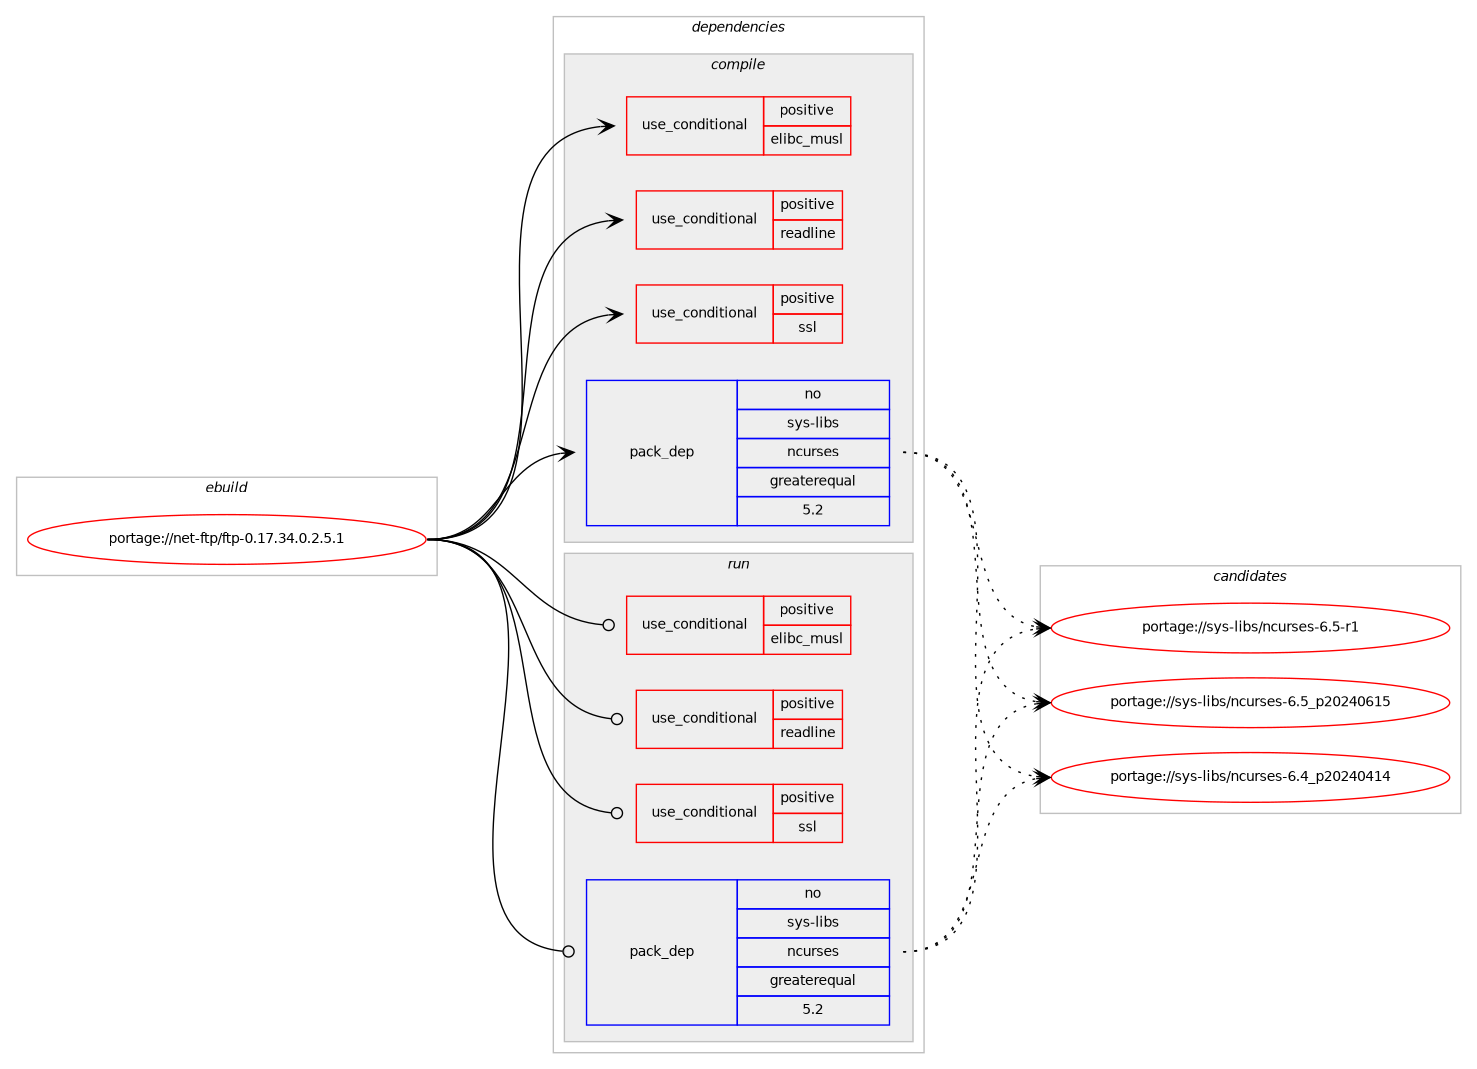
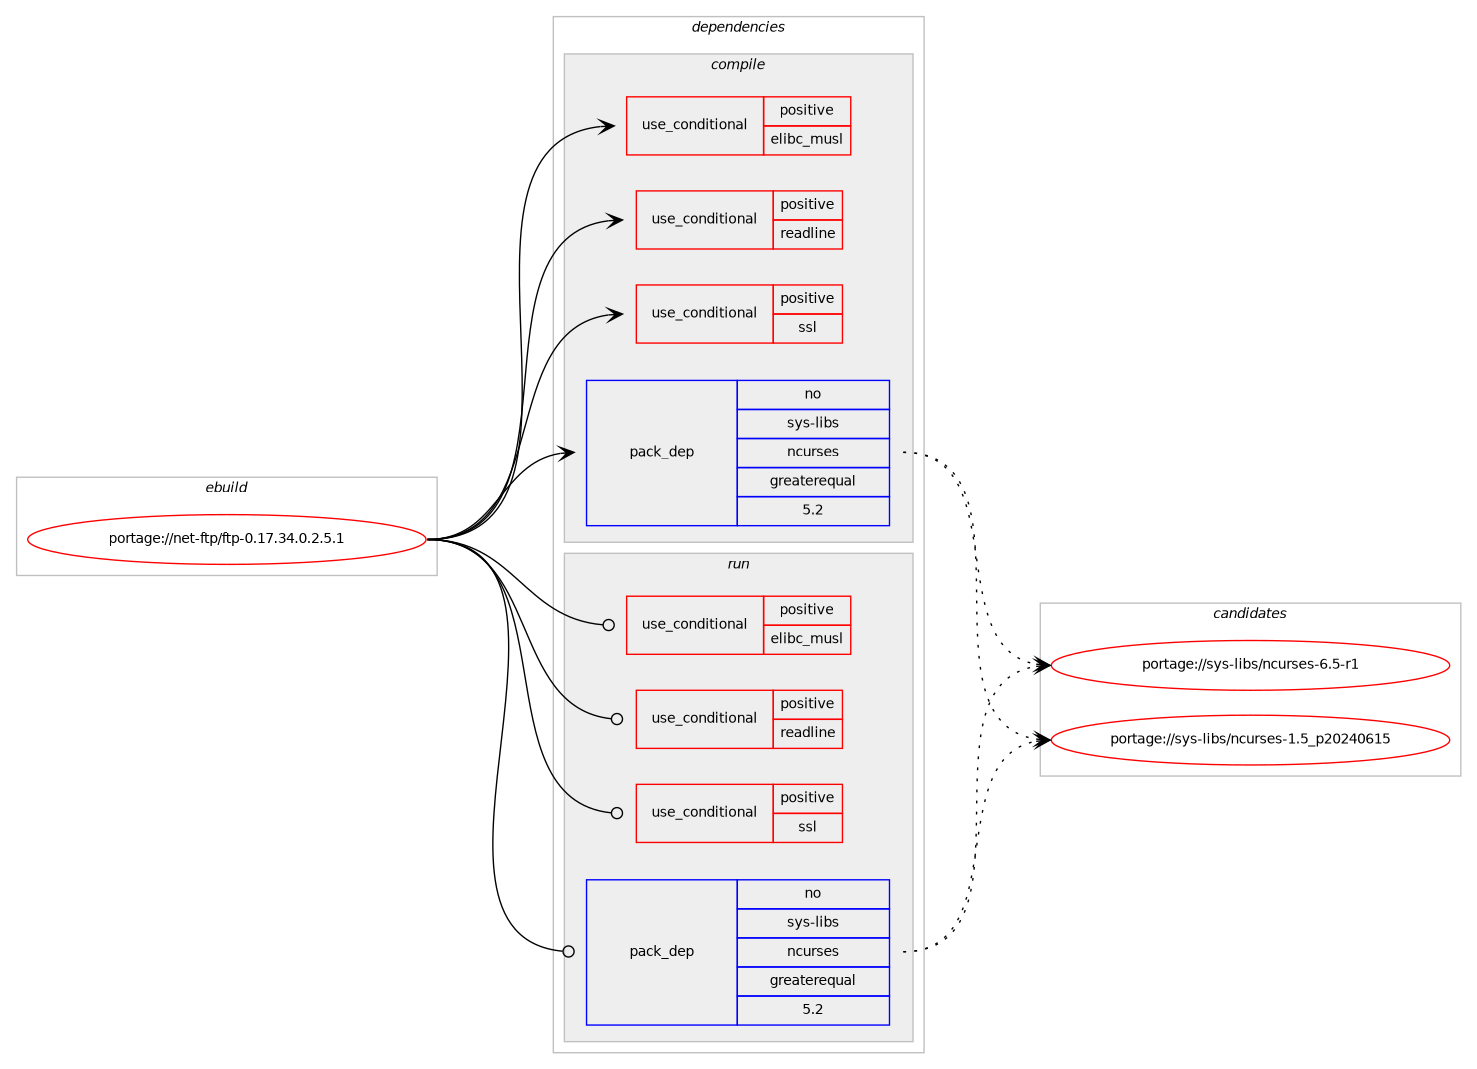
  digraph {
    compound=true
    concentrate=true
    fontname=Helvetica
    fontsize=10
    newrank=true
    rankdir=LR
    ranksep=1.5
    node [color=red fontname=Helvetica fontsize=10 shape=none]
    edge [arrowhead=vee headport=w style=solid tailport=e weight=20]
    n1 [label="portage://net-ftp/ftp-0.17.34.0.2.5.1" width=4 shape=""]
    n2 [label=<<TABLE BORDER="0" CELLBORDER="1" CELLSPACING="0" CELLPADDING="4"><TR><TD ROWSPAN="3" CELLPADDING="10">use_conditional</TD></TR><TR><TD>positive</TD></TR><TR><TD>elibc_musl</TD></TR></TABLE>>]
    n3 [label=<<TABLE BORDER="0" CELLBORDER="1" CELLSPACING="0" CELLPADDING="4"><TR><TD ROWSPAN="3" CELLPADDING="10">use_conditional</TD></TR><TR><TD>positive</TD></TR><TR><TD>readline</TD></TR></TABLE>>]
    n4 [label=<<TABLE BORDER="0" CELLBORDER="1" CELLSPACING="0" CELLPADDING="4"><TR><TD ROWSPAN="3" CELLPADDING="10">use_conditional</TD></TR><TR><TD>positive</TD></TR><TR><TD>ssl</TD></TR></TABLE>>]
    n5 [color=blue label=<<TABLE BORDER="0" CELLBORDER="1" CELLSPACING="0" CELLPADDING="4" WIDTH="220"><TR><TD ROWSPAN="6" CELLPADDING="30">pack_dep</TD></TR><TR><TD WIDTH="110">no</TD></TR><TR><TD>sys-libs</TD></TR><TR><TD>ncurses</TD></TR><TR><TD>greaterequal</TD></TR><TR><TD>5.2</TD></TR></TABLE>>]
    n6 [label=<<TABLE BORDER="0" CELLBORDER="1" CELLSPACING="0" CELLPADDING="4"><TR><TD ROWSPAN="3" CELLPADDING="10">use_conditional</TD></TR><TR><TD>positive</TD></TR><TR><TD>elibc_musl</TD></TR></TABLE>>]
    n7 [label=<<TABLE BORDER="0" CELLBORDER="1" CELLSPACING="0" CELLPADDING="4"><TR><TD ROWSPAN="3" CELLPADDING="10">use_conditional</TD></TR><TR><TD>positive</TD></TR><TR><TD>readline</TD></TR></TABLE>>]
    n8 [label=<<TABLE BORDER="0" CELLBORDER="1" CELLSPACING="0" CELLPADDING="4"><TR><TD ROWSPAN="3" CELLPADDING="10">use_conditional</TD></TR><TR><TD>positive</TD></TR><TR><TD>ssl</TD></TR></TABLE>>]
    n9 [color=blue label=<<TABLE BORDER="0" CELLBORDER="1" CELLSPACING="0" CELLPADDING="4" WIDTH="220"><TR><TD ROWSPAN="6" CELLPADDING="30">pack_dep</TD></TR><TR><TD WIDTH="110">no</TD></TR><TR><TD>sys-libs</TD></TR><TR><TD>ncurses</TD></TR><TR><TD>greaterequal</TD></TR><TR><TD>5.2</TD></TR></TABLE>>]
-   n10 [label="portage://sys-libs/ncurses-6.4_p20240414" width=4 shape=""]
    n11 [label="portage://sys-libs/ncurses-6.5-r1" width=4 shape=""]
-   n12 [label="portage://sys-libs/ncurses-6.5_p20240615" width=4 shape=""]
+   n12 [label="portage://sys-libs/ncurses-1.5_p20240615" width=4 shape=""]
    subgraph cluster_1 {
      color=gray
      label=<<i>ebuild</i>>
      rank=same
      n1
    }
    subgraph cluster_2 {
      color=gray
      label=<<i>dependencies</i>>
      subgraph cluster_3 {
        color=gray
        fillcolor="#eeeeee"
        label=<<i>compile</i>>
        style=filled
        subgraph sub_4 {
          color=gray
          fillcolor="#eeeeee"
          label=<<i>compile</i>>
          style=filled
          n2
        }
        subgraph sub_5 {
          color=gray
          fillcolor="#eeeeee"
          label=<<i>compile</i>>
          style=filled
          n3
        }
        subgraph sub_6 {
          color=gray
          fillcolor="#eeeeee"
          label=<<i>compile</i>>
          style=filled
          n4
        }
        subgraph sub_7 {
          color=gray
          fillcolor="#eeeeee"
          label=<<i>compile</i>>
          style=filled
          n5
        }
      }
      subgraph cluster_8 {
        color=gray
        fillcolor="#eeeeee"
        label=<<i>compile and run</i>>
        style=filled
      }
      subgraph cluster_9 {
        color=gray
        fillcolor="#eeeeee"
        label=<<i>run</i>>
        style=filled
        subgraph sub_10 {
          color=gray
          fillcolor="#eeeeee"
          label=<<i>run</i>>
          style=filled
          n6
        }
        subgraph sub_11 {
          color=gray
          fillcolor="#eeeeee"
          label=<<i>run</i>>
          style=filled
          n7
        }
        subgraph sub_12 {
          color=gray
          fillcolor="#eeeeee"
          label=<<i>run</i>>
          style=filled
          n8
        }
        subgraph sub_13 {
          color=gray
          fillcolor="#eeeeee"
          label=<<i>run</i>>
          style=filled
          n9
        }
      }
    }
    subgraph cluster_14 {
      color=gray
      label=<<i>candidates</i>>
      rank=same
      subgraph sub_15 {
        color=black
        label=<<i>candidates</i>>
        nodesep=1
        rank=same
-       n10
        n11
        n12
      }
      subgraph sub_16 {
        color=black
        label=<<i>candidates</i>>
        nodesep=1
        rank=same
-       n10
        n11
        n12
      }
    }
    n1 -> n2
    n1 -> n3
    n1 -> n4
    n1 -> n5
    n1 -> n6 [arrowhead=odot]
    n1 -> n7 [arrowhead=odot]
    n1 -> n8 [arrowhead=odot]
    n1 -> n9 [arrowhead=odot]
-   n5 -> n10 [style=dotted weight=100]
    n5 -> n11 [style=dotted weight=100]
    n5 -> n12 [style=dotted weight=100]
-   n9 -> n10 [style=dotted weight=100]
    n9 -> n11 [style=dotted weight=100]
    n9 -> n12 [style=dotted weight=100]
  }
